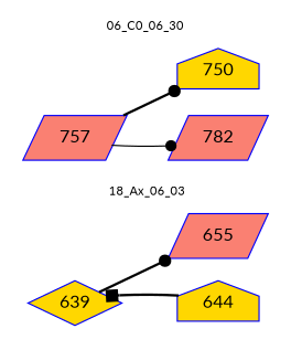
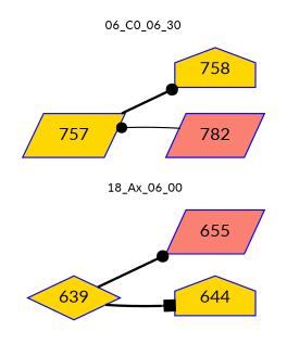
  digraph {
    fontname=Lato
    rankdir=LR
    node [color=blue fillcolor=gold fontname=Lato shape=parallelogram style=filled]
    edge [arrowhead=dot color=black fontname=Lato style=bold]
    n1 [label=639 shape=diamond]
    n2 [label=644 shape=house]
    n3 [fillcolor=salmon label=655]
-   n4 [fillcolor=salmon label=757]
+   n4 [label=757]
    n5 [fillcolor=salmon label=782]
-   n6 [label=750 shape=house]
+   n6 [label=758 shape=house]
    subgraph cluster_1 {
      color=white
      fontsize=10
-     label="18_Ax_06_03"
+     label="18_Ax_06_00"
      n1
      n2
      n3
    }
    subgraph cluster_2 {
      color=white
      fontsize=10
      label="06_C0_06_30"
      n4
      n5
      n6
    }
-   n2 -> n1 [arrowhead=box]
+   n1 -> n2 [arrowhead=box]
    n1 -> n3
-   n4 -> n5 [style=solid]
+   n5 -> n4 [style=solid]
    n4 -> n6
  }
